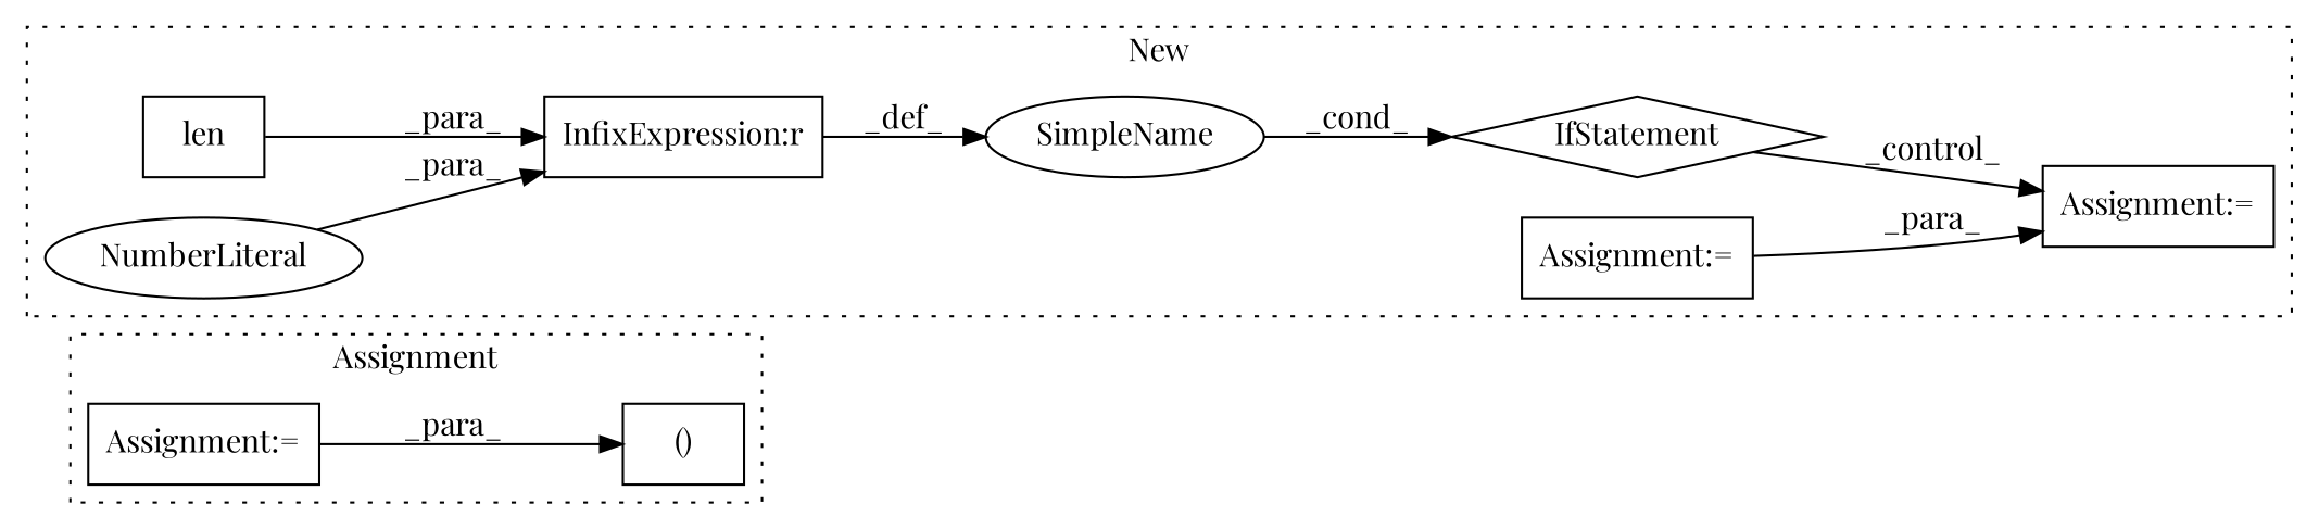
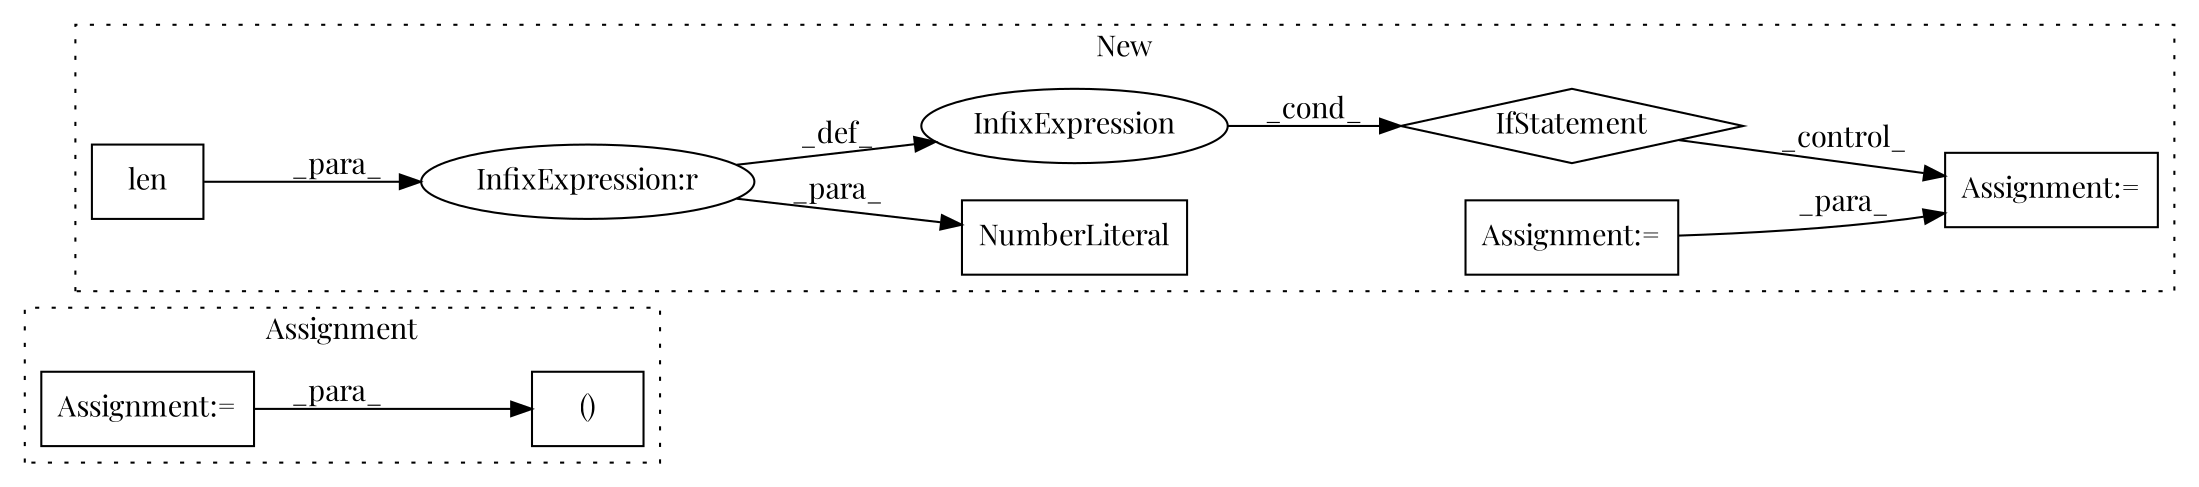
  digraph {
    fontname="Playfair Display"
    rankdir=LR
    node [a=7 fontname="Playfair Display" l=1 shape=box]
    edge [fontname="Playfair Display"]
    n1 [a=106 l=30 label="()" s=14144]
    n2 [label="Assignment:=" s=14018]
    n3 [a=32 l="4,1" label=len s="14175,14184"]
-   n4 [a=27 l=4 label="InfixExpression:r" s=14185]
+   n4 [a=27 l=4 label="InfixExpression:r" s=14185 shape=ellipse]
    n5 [a=25 l="4,2" label=IfStatement s="14171,14190" shape=diamond]
-   n6 [a=34 label=NumberLiteral s=14189 shape=ellipse]
+   n6 [a=34 label=NumberLiteral s=14189]
    n7 [label="Assignment:=" s=14374]
-   n8 [a=42 label=SimpleName shape=ellipse l=""]
+   n8 [a=42 label=InfixExpression shape=ellipse l=""]
    n9 [label="Assignment:=" s=14154]
    subgraph cluster_1 {
      label=Assignment
      style=dotted
      n1
      n2
    }
    subgraph cluster_2 {
      label=New
      style=dotted
      n3
      n4
      n5
      n6
      n7
      n8
      n9
    }
    n2 -> n1 [label=_para_]
    n3 -> n4 [label=_para_]
    n4 -> n8 [label=_def_]
    n5 -> n7 [label=_control_]
-   n6 -> n4 [label=_para_]
+   n4 -> n6 [label=_para_]
    n8 -> n5 [label=_cond_]
    n9 -> n7 [label=_para_]
  }
